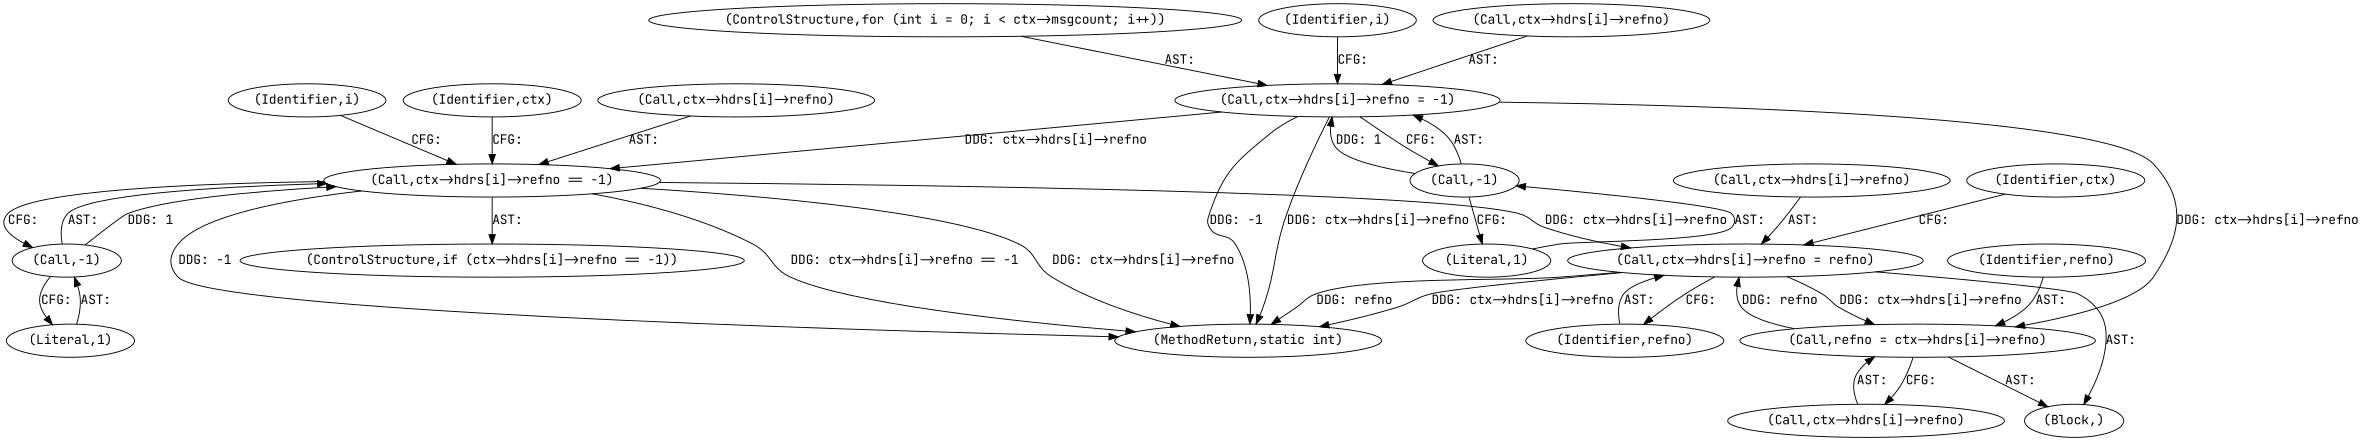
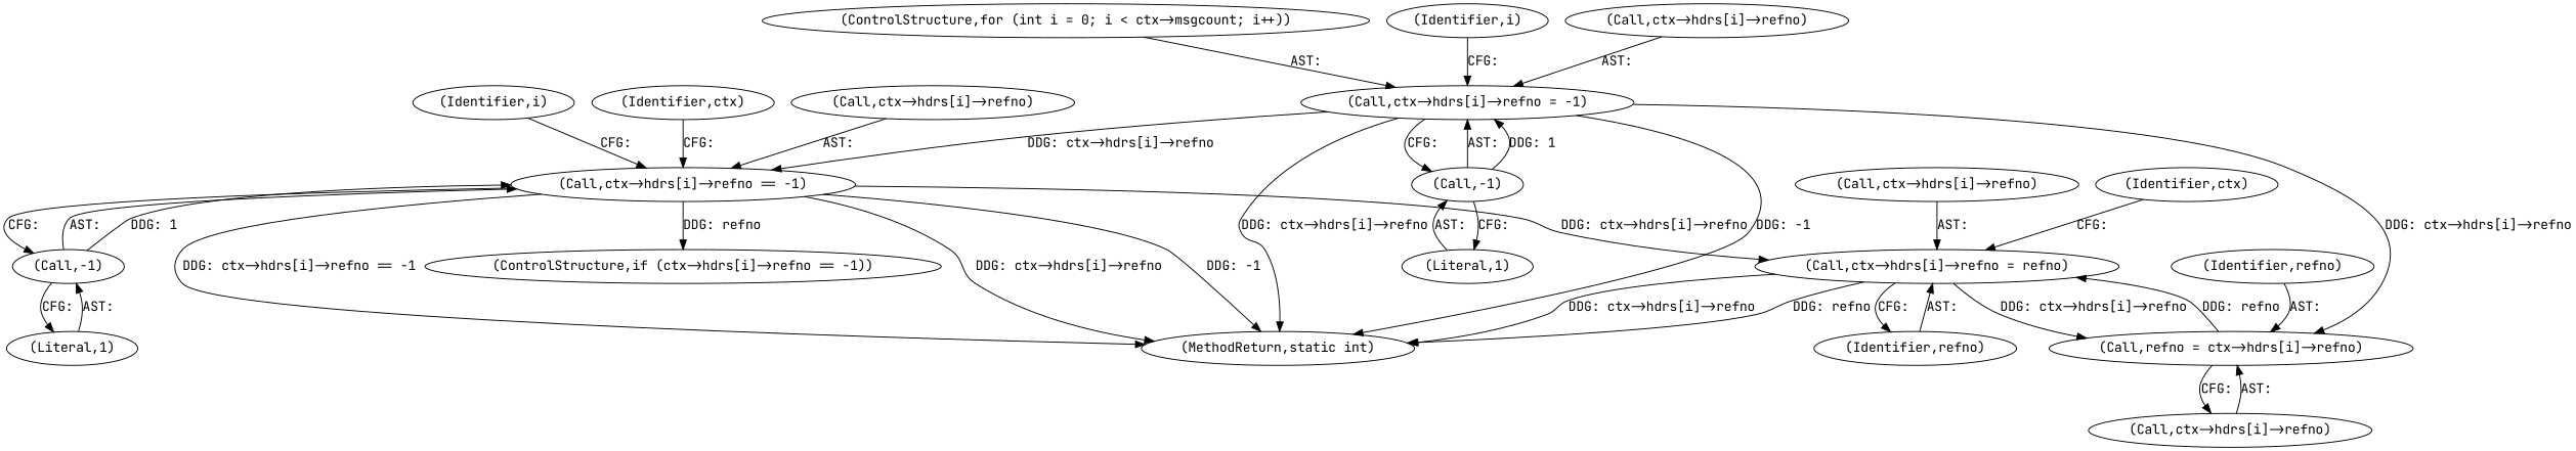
  digraph {
    fontname="JetBrains Mono"
    node [fontname="JetBrains Mono"]
    edge [fontname="JetBrains Mono"]
    n1 [label="(Call,ctx->hdrs[i]->refno == -1)"]
    n2 [label="(Call,-1)"]
    n3 [label="(MethodReturn,static int)"]
    n4 [label="(ControlStructure,if (ctx->hdrs[i]->refno == -1))"]
    n5 [label="(Call,ctx->hdrs[i]->refno = refno)"]
    n6 [label="(Literal,1)"]
    n7 [label="(Call,refno = ctx->hdrs[i]->refno)"]
    n8 [label="(Call,ctx->hdrs[i]->refno)"]
-   n9 [label="(Block,)"]
    n10 [label="(Call,ctx->hdrs[i]->refno = -1)"]
    n11 [label="(Call,-1)"]
    n12 [label="(Literal,1)"]
    n13 [label="(ControlStructure,for (int i = 0; i < ctx->msgcount; i++))"]
    n14 [label="(Identifier,refno)"]
    n15 [label="(Identifier,i)"]
    n16 [label="(Identifier,refno)"]
    n17 [label="(Call,ctx->hdrs[i]->refno)"]
    n18 [label="(Identifier,ctx)"]
    n19 [label="(Identifier,ctx)"]
    n20 [label="(Identifier,i)"]
    n21 [label="(Call,ctx->hdrs[i]->refno)"]
    n22 [label="(Call,ctx->hdrs[i]->refno)"]
    n1 -> n2 [label="CFG: "]
    n1 -> n3 [label="DDG: -1"]
    n1 -> n3 [label="DDG: ctx->hdrs[i]->refno == -1"]
    n1 -> n3 [label="DDG: ctx->hdrs[i]->refno"]
-   n1 -> n4 [label="AST: "]
+   n1 -> n4 [label="DDG: refno"]
    n1 -> n5 [label="DDG: ctx->hdrs[i]->refno"]
    n2 -> n1 [label="AST: "]
    n2 -> n1 [label="DDG: 1"]
    n2 -> n6 [label="CFG: "]
    n5 -> n3 [label="DDG: ctx->hdrs[i]->refno"]
    n5 -> n3 [label="DDG: refno"]
    n5 -> n7 [label="DDG: ctx->hdrs[i]->refno"]
-   n5 -> n9 [label="AST: "]
    n5 -> n14 [label="CFG: "]
    n6 -> n2 [label="AST: "]
    n7 -> n5 [label="DDG: refno"]
    n7 -> n8 [label="CFG: "]
-   n7 -> n9 [label="AST: "]
    n8 -> n7 [label="AST: "]
    n10 -> n1 [label="DDG: ctx->hdrs[i]->refno"]
    n10 -> n3 [label="DDG: -1"]
    n10 -> n3 [label="DDG: ctx->hdrs[i]->refno"]
    n10 -> n7 [label="DDG: ctx->hdrs[i]->refno"]
    n10 -> n11 [label="CFG: "]
    n11 -> n10 [label="AST: "]
    n11 -> n10 [label="DDG: 1"]
    n11 -> n12 [label="CFG: "]
    n12 -> n11 [label="AST: "]
    n13 -> n10 [label="AST: "]
    n14 -> n5 [label="AST: "]
    n15 -> n1 [label="CFG: "]
    n16 -> n7 [label="AST: "]
    n17 -> n5 [label="AST: "]
    n18 -> n5 [label="CFG: "]
    n19 -> n1 [label="CFG: "]
    n20 -> n10 [label="CFG: "]
    n21 -> n10 [label="AST: "]
    n22 -> n1 [label="AST: "]
  }
